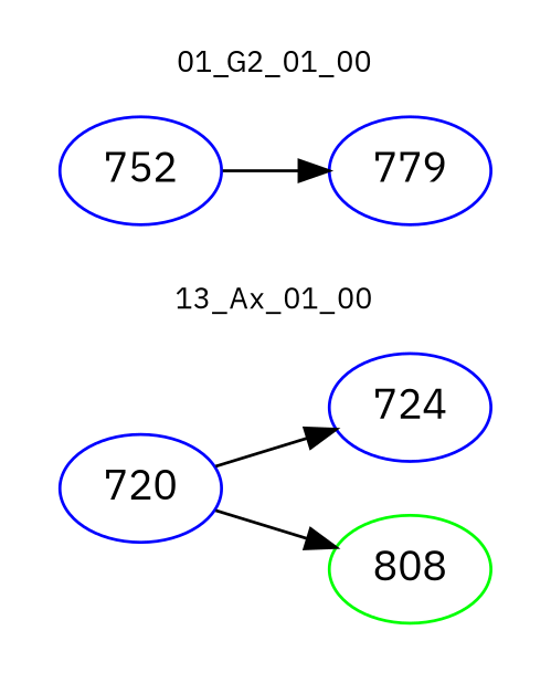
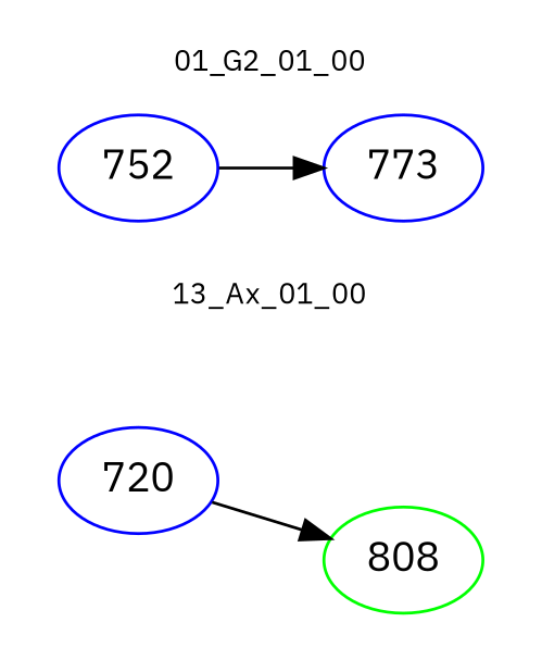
  digraph {
    fontname="IBM Plex Sans"
    rankdir=LR
    node [color=blue fontname="IBM Plex Sans"]
    edge [color=black fontname="IBM Plex Sans"]
    n1 [label=720]
    n2 [color=green label=808]
-   n3 [label=724]
    n4 [label=752]
-   n5 [label=779]
+   n5 [label=773]
    subgraph cluster_1 {
      color=white
      fontsize=10
      label="13_Ax_01_00"
      n1
      n2
-     n3
    }
    subgraph cluster_2 {
      color=white
      fontsize=10
      label="01_G2_01_00"
      n4
      n5
    }
    n1 -> n2
-   n1 -> n3
    n4 -> n5
  }
